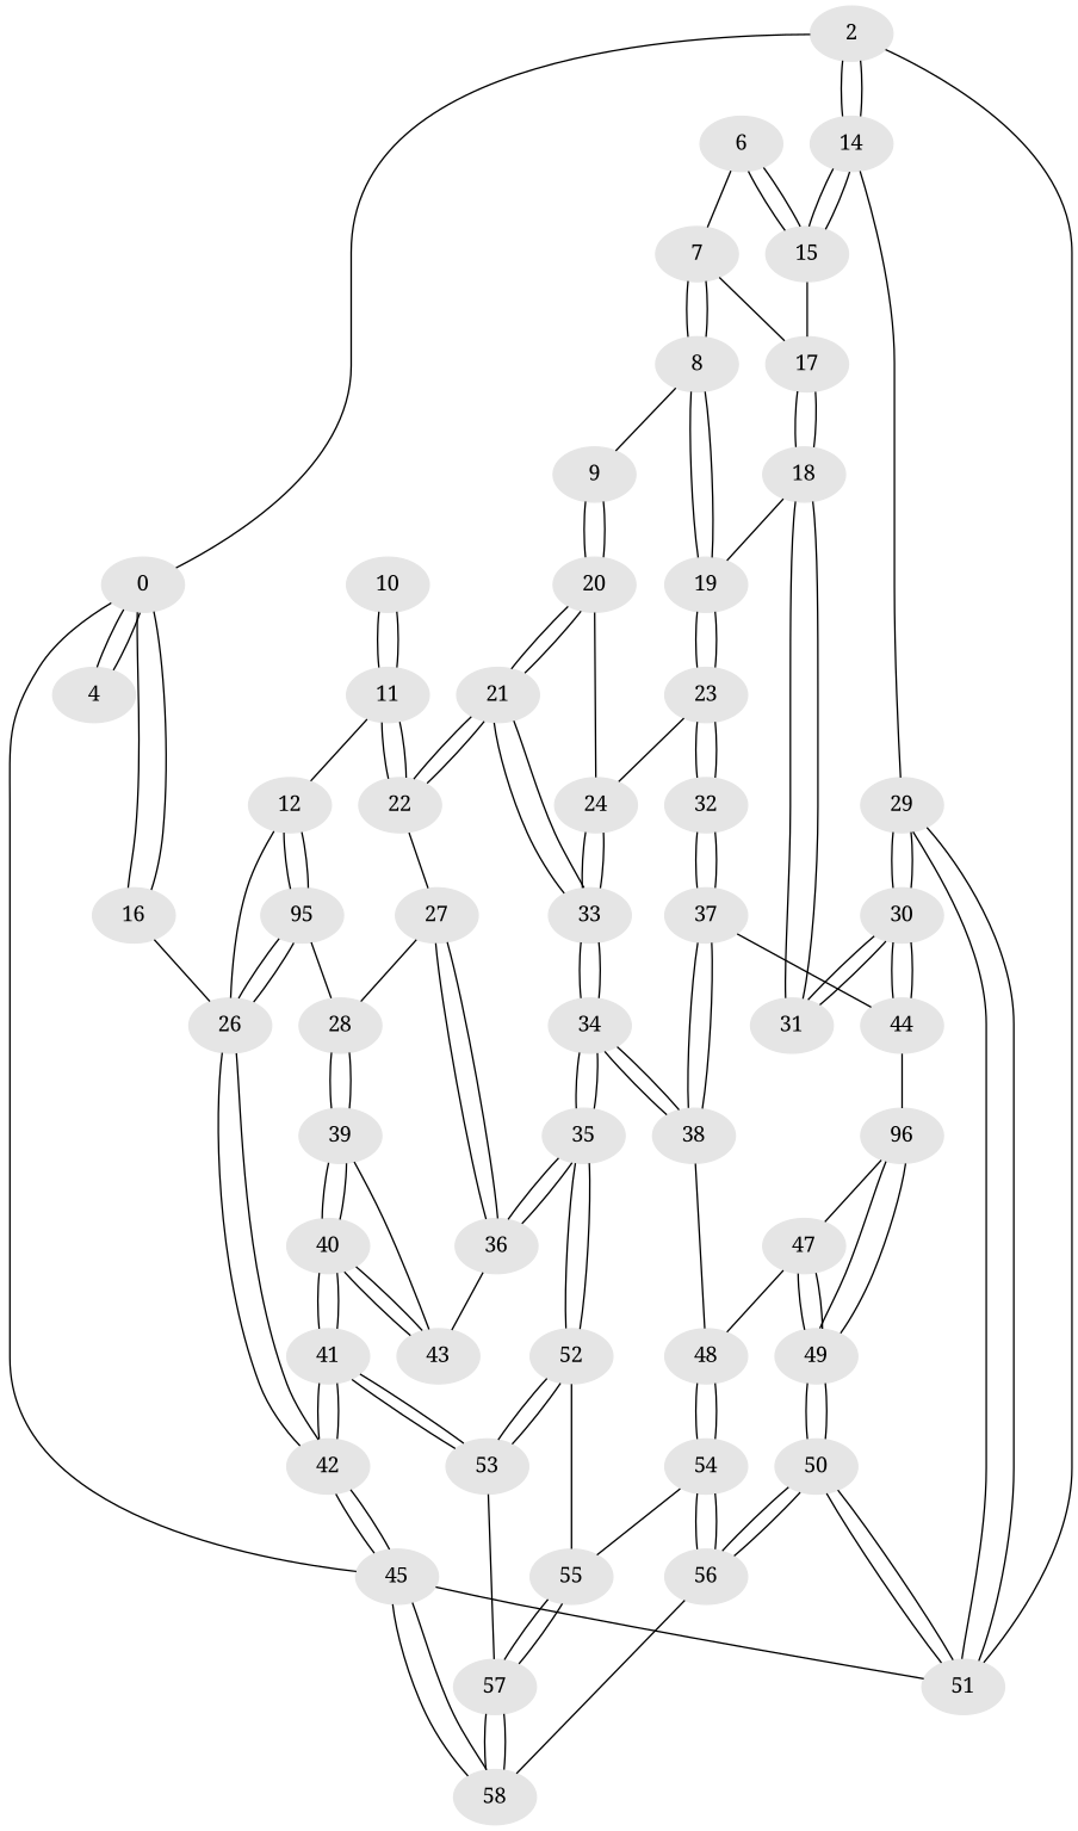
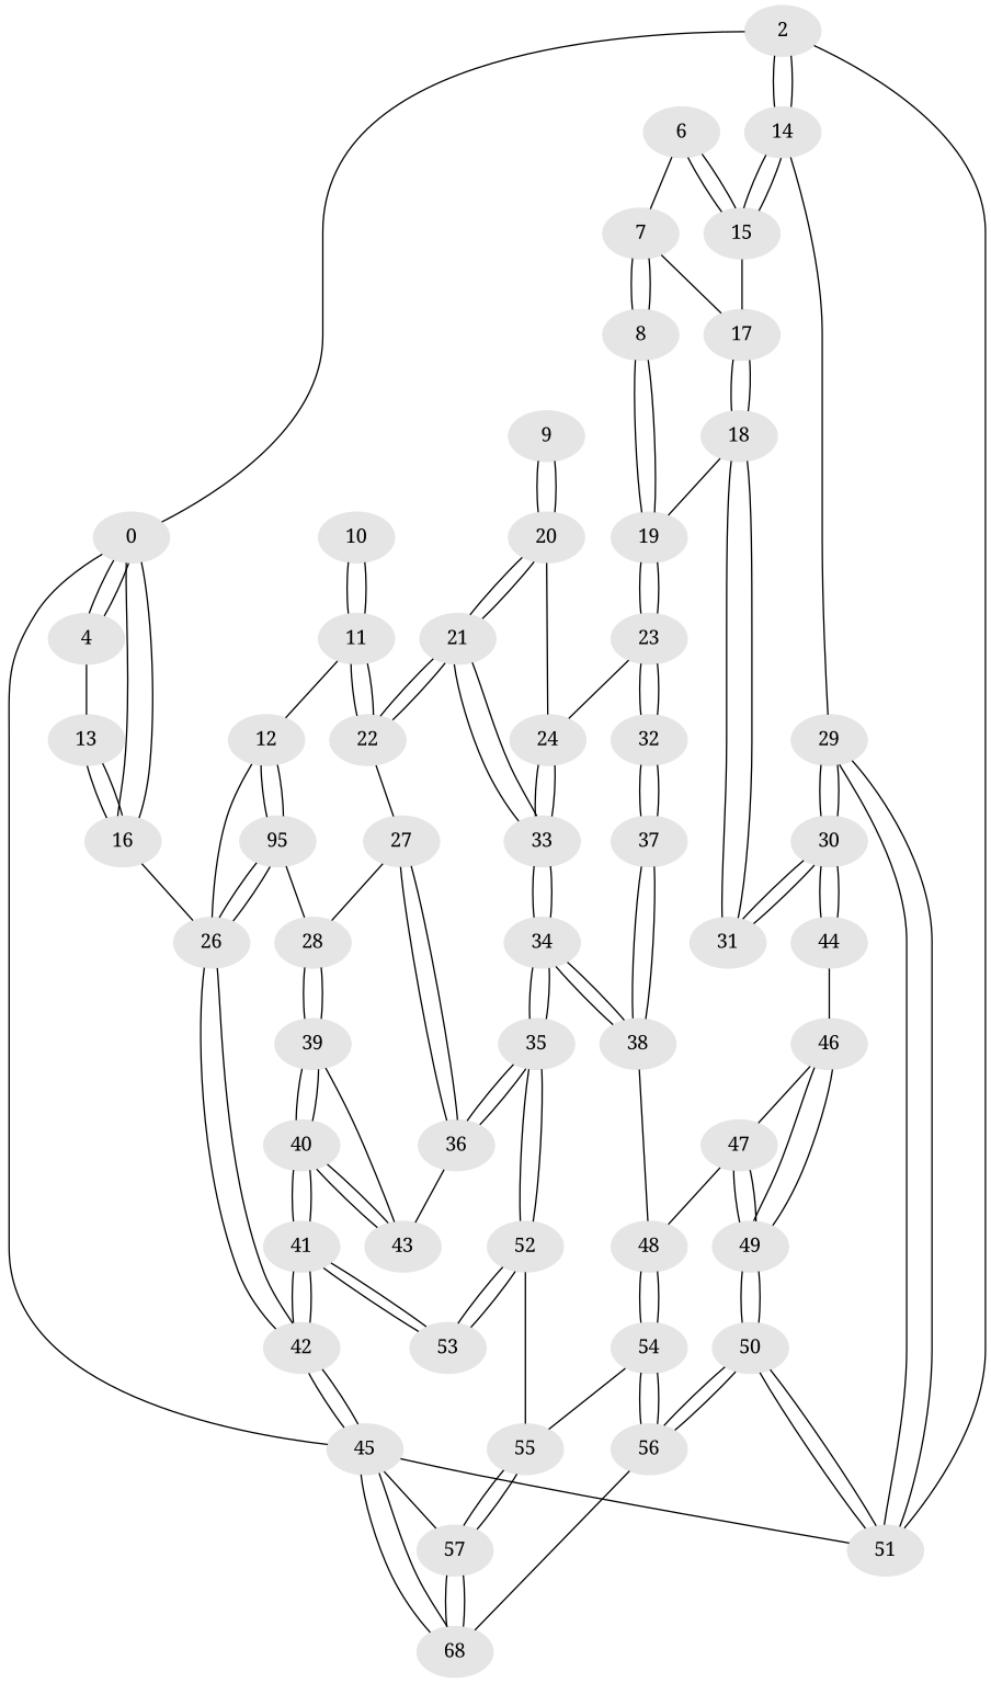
  graph {
    fontname="Noto Serif"
    node [color=gray90 fontname="Noto Serif" style=filled]
    edge [fontname="Noto Serif"]
    n1 [label=0]
    2
    14
    51
    6
    7
    15
    4
    16
    45
    29
+   13
    26
-   58
+   58 [label=68]
    10
    11
    8
    17
    9
    19
    18
    20
    23
    21
    24
    12
    22
    n28 [label=95]
    27
    28
    30
    42
    31
    32
    33
    34
    36
    37
    39
    43
    40
    44
-   46 [label=96]
+   46
    38
    35
    52
    48
    53
    55
    54
    41
    57
    47
    49
    50
    56
    n1 -- 4
    n1 -- 4
    n1 -- 16
    n1 -- 16
    n1 -- 45
    2 -- n1
    2 -- 14
    2 -- 14
    2 -- 51
    14 -- 15
    14 -- 15
    14 -- 29
    6 -- 7
    6 -- 15
    6 -- 15
    7 -- 8
    7 -- 8
    7 -- 17
    15 -- 17
+   4 -- 13
    16 -- 26
    45 -- 51
    45 -- 58
    45 -- 58
    29 -- 51
    29 -- 51
    29 -- 30
    29 -- 30
+   13 -- 16
+   13 -- 16
    26 -- 42
    26 -- 42
    10 -- 11
    10 -- 11
    11 -- 12
    11 -- 22
    11 -- 22
-   8 -- 9
    8 -- 19
    8 -- 19
    17 -- 18
    17 -- 18
    9 -- 20
    9 -- 20
    19 -- 23
    19 -- 23
    18 -- 19
    18 -- 31
    18 -- 31
    20 -- 21
    20 -- 21
    20 -- 24
    23 -- 24
    23 -- 32
    23 -- 32
    21 -- 22
    21 -- 22
    21 -- 33
    21 -- 33
    24 -- 33
    24 -- 33
    12 -- 26
    12 -- n28
    12 -- n28
    22 -- 27
    n28 -- 26
    n28 -- 26
    n28 -- 28
    27 -- 28
    27 -- 36
    27 -- 36
    28 -- 39
    28 -- 39
    30 -- 31
    30 -- 31
    30 -- 44
    30 -- 44
    42 -- 45
    42 -- 45
    32 -- 37
    32 -- 37
    33 -- 34
    33 -- 34
    34 -- 38
    34 -- 38
    34 -- 35
    34 -- 35
    36 -- 43
-   37 -- 44
    37 -- 38
    37 -- 38
    39 -- 43
    39 -- 40
    39 -- 40
    40 -- 43
    40 -- 43
    40 -- 41
    40 -- 41
    44 -- 46
    46 -- 47
    46 -- 49
    46 -- 49
    38 -- 48
    35 -- 36
    35 -- 36
    35 -- 52
    35 -- 52
    52 -- 53
    52 -- 53
    52 -- 55
    48 -- 54
    48 -- 54
-   53 -- 57
+   45 -- 57
    55 -- 57
    55 -- 57
    54 -- 55
    54 -- 56
    54 -- 56
    41 -- 42
    41 -- 42
    41 -- 53
    41 -- 53
    57 -- 58
    57 -- 58
    47 -- 48
    47 -- 49
    47 -- 49
    49 -- 50
    49 -- 50
    50 -- 51
    50 -- 51
    50 -- 56
    50 -- 56
    56 -- 58
  }
